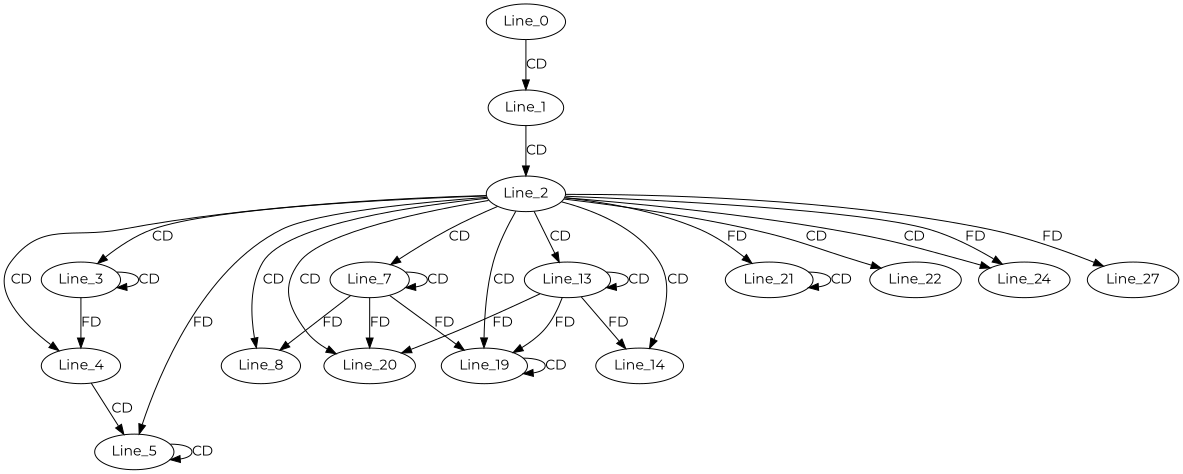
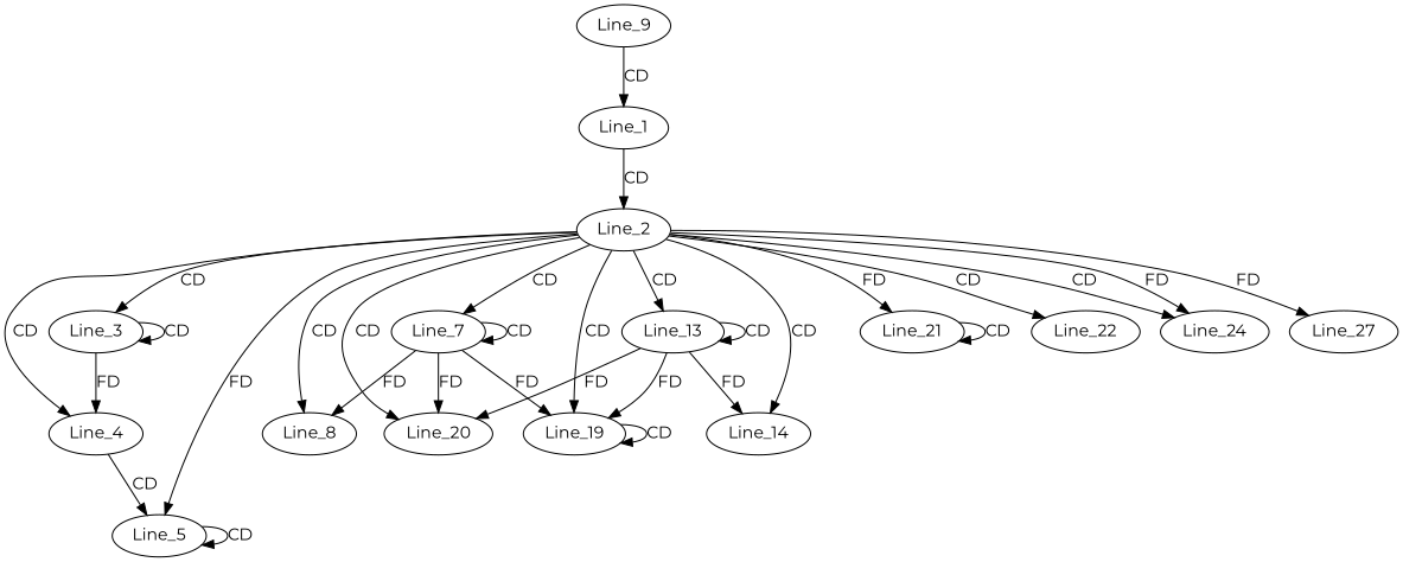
  digraph {
    fontname=Montserrat
    node [fontname=Montserrat]
    edge [fontname=Montserrat]
-   Line_0
+   Line_0 [label=Line_9]
    Line_1
    Line_2
    Line_3
    Line_4
    Line_5
    Line_7
    Line_8
    Line_13
    Line_14
    Line_19
    Line_20
    Line_21
    Line_22
    Line_24
    Line_27
    Line_0 -> Line_1 [label=CD]
    Line_1 -> Line_2 [label=CD]
    Line_2 -> Line_3 [label=CD]
    Line_2 -> Line_4 [label=CD]
    Line_2 -> Line_5 [label=FD]
    Line_2 -> Line_7 [label=CD]
    Line_2 -> Line_8 [label=CD]
    Line_2 -> Line_13 [label=CD]
    Line_2 -> Line_14 [label=CD]
    Line_2 -> Line_19 [label=CD]
    Line_2 -> Line_20 [label=CD]
    Line_2 -> Line_21 [label=FD]
    Line_2 -> Line_22 [label=CD]
    Line_2 -> Line_24 [label=CD]
    Line_2 -> Line_24 [label=FD]
    Line_2 -> Line_27 [label=FD]
    Line_3 -> Line_3 [label=CD]
    Line_3 -> Line_4 [label=FD]
    Line_4 -> Line_5 [label=CD]
    Line_5 -> Line_5 [label=CD]
    Line_7 -> Line_7 [label=CD]
    Line_7 -> Line_8 [label=FD]
    Line_7 -> Line_19 [label=FD]
    Line_7 -> Line_20 [label=FD]
    Line_13 -> Line_13 [label=CD]
    Line_13 -> Line_14 [label=FD]
    Line_13 -> Line_19 [label=FD]
    Line_13 -> Line_20 [label=FD]
    Line_19 -> Line_19 [label=CD]
    Line_21 -> Line_21 [label=CD]
  }
